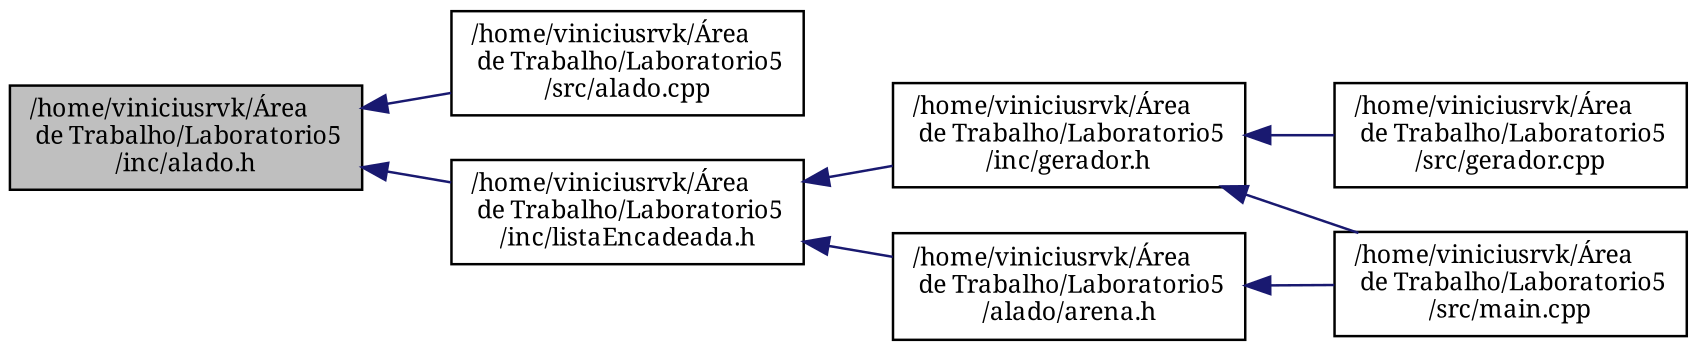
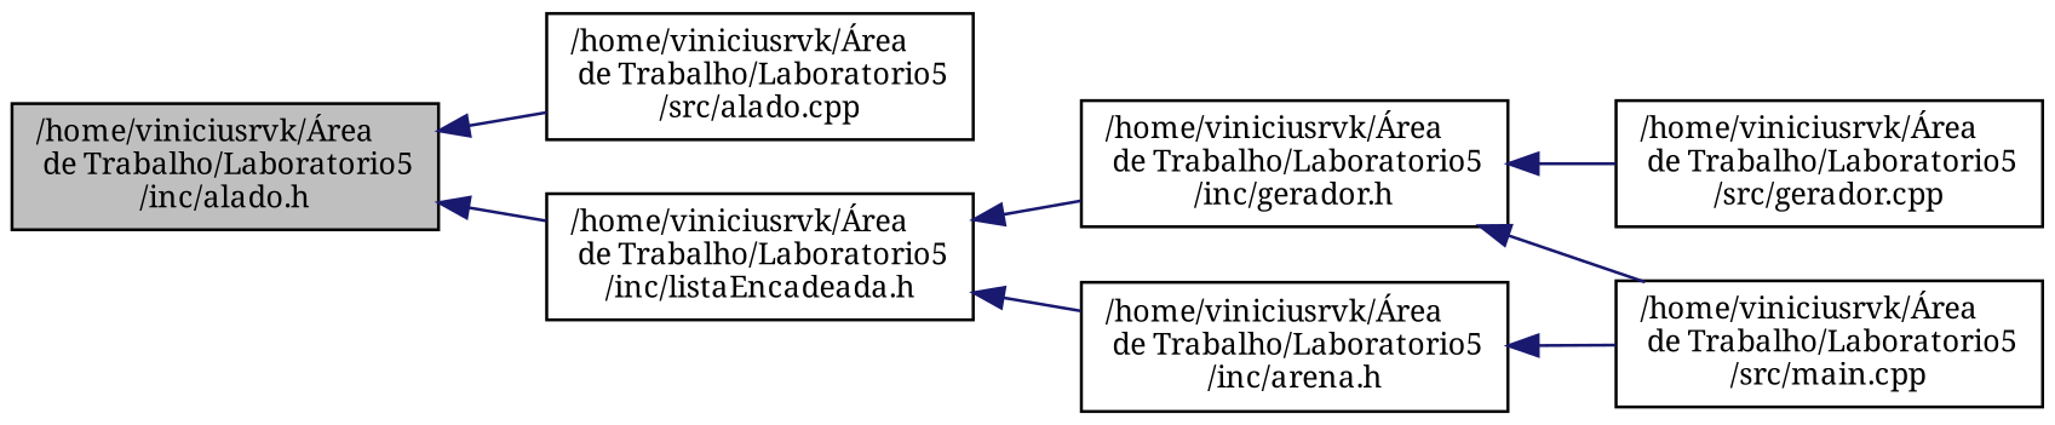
  digraph {
    rankdir=LR
    fontname="Noto Serif"
    node [color=black fillcolor=white fontname="Noto Serif" fontsize=10 shape=record style=filled]
    edge [color=midnightblue dir=back fontname="Noto Serif" fontsize=10 labelfontname=Helvetica labelfontsize=10 style=solid]
    n1 [fillcolor=grey75 fontcolor=black height=0.2 label="/home/viniciusrvk/Área\l de Trabalho/Laboratorio5\l/inc/alado.h" width=0.4]
    n2 [height=0.2 label="/home/viniciusrvk/Área\l de Trabalho/Laboratorio5\l/src/alado.cpp" width=0.4]
    n3 [height=0.2 label="/home/viniciusrvk/Área\l de Trabalho/Laboratorio5\l/inc/listaEncadeada.h" width=0.4]
    n4 [height=0.2 label="/home/viniciusrvk/Área\l de Trabalho/Laboratorio5\l/inc/gerador.h" width=0.4]
-   n5 [height=0.2 label="/home/viniciusrvk/Área\l de Trabalho/Laboratorio5\l/alado/arena.h" width=0.4]
+   n5 [height=0.2 label="/home/viniciusrvk/Área\l de Trabalho/Laboratorio5\l/inc/arena.h" width=0.4]
    n6 [height=0.2 label="/home/viniciusrvk/Área\l de Trabalho/Laboratorio5\l/src/gerador.cpp" width=0.4]
    n7 [height=0.2 label="/home/viniciusrvk/Área\l de Trabalho/Laboratorio5\l/src/main.cpp" width=0.4]
    n1 -> n2
    n1 -> n3
    n3 -> n4
    n3 -> n5
    n4 -> n6
    n4 -> n7
    n5 -> n7
  }
